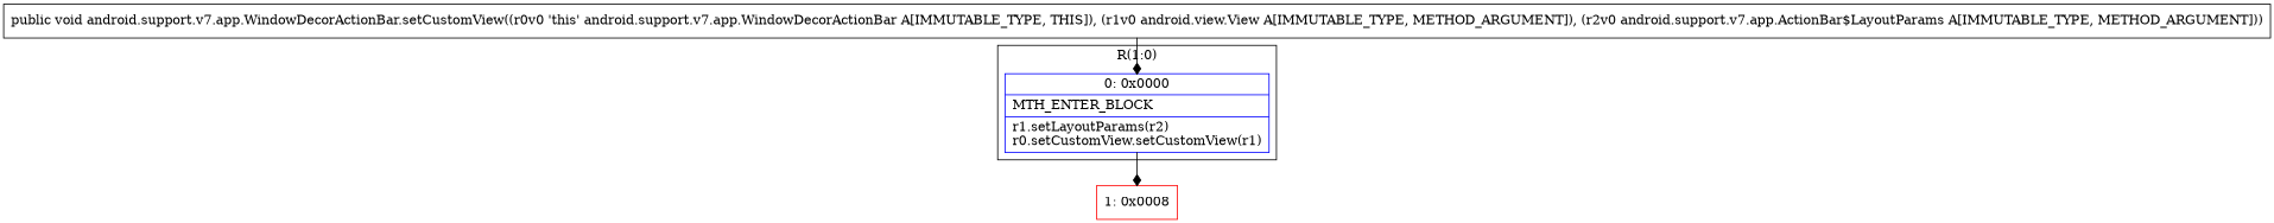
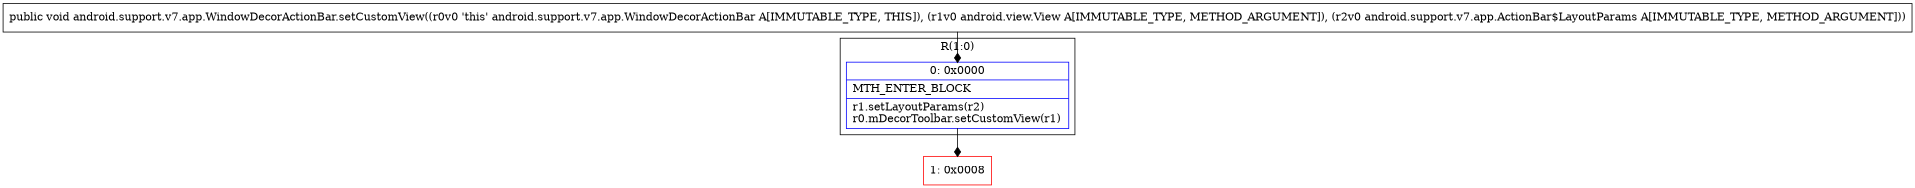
  digraph {
    node [shape=record]
    edge [arrowhead=diamond]
-   n1 [color=blue label="{0\:\ 0x0000|MTH_ENTER_BLOCK\l|r1.setLayoutParams(r2)\lr0.setCustomView.setCustomView(r1)\l}"]
+   n1 [color=blue label="{0\:\ 0x0000|MTH_ENTER_BLOCK\l|r1.setLayoutParams(r2)\lr0.mDecorToolbar.setCustomView(r1)\l}"]
    n2 [color=red label="{1\:\ 0x0008}"]
    n3 [label="{public void android.support.v7.app.WindowDecorActionBar.setCustomView((r0v0 'this' android.support.v7.app.WindowDecorActionBar A[IMMUTABLE_TYPE, THIS]), (r1v0 android.view.View A[IMMUTABLE_TYPE, METHOD_ARGUMENT]), (r2v0 android.support.v7.app.ActionBar$LayoutParams A[IMMUTABLE_TYPE, METHOD_ARGUMENT])) }"]
    subgraph cluster_1 {
      label="R(1:0)"
      n1
    }
    n1 -> n2
    n3 -> n1
  }
